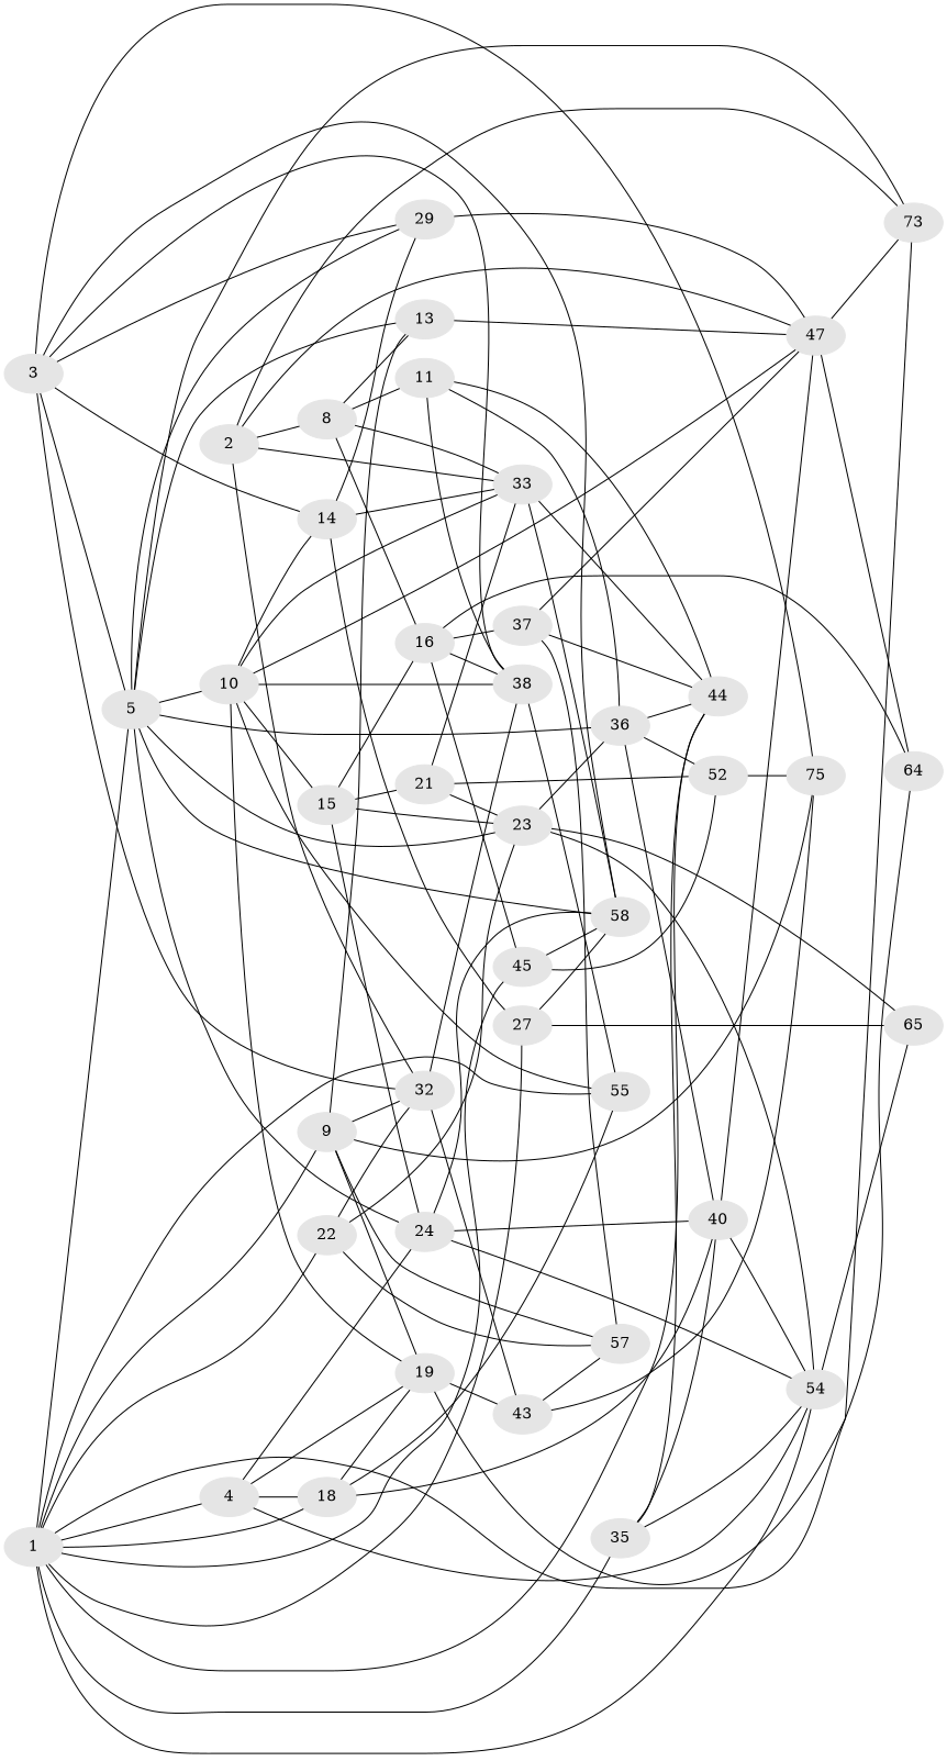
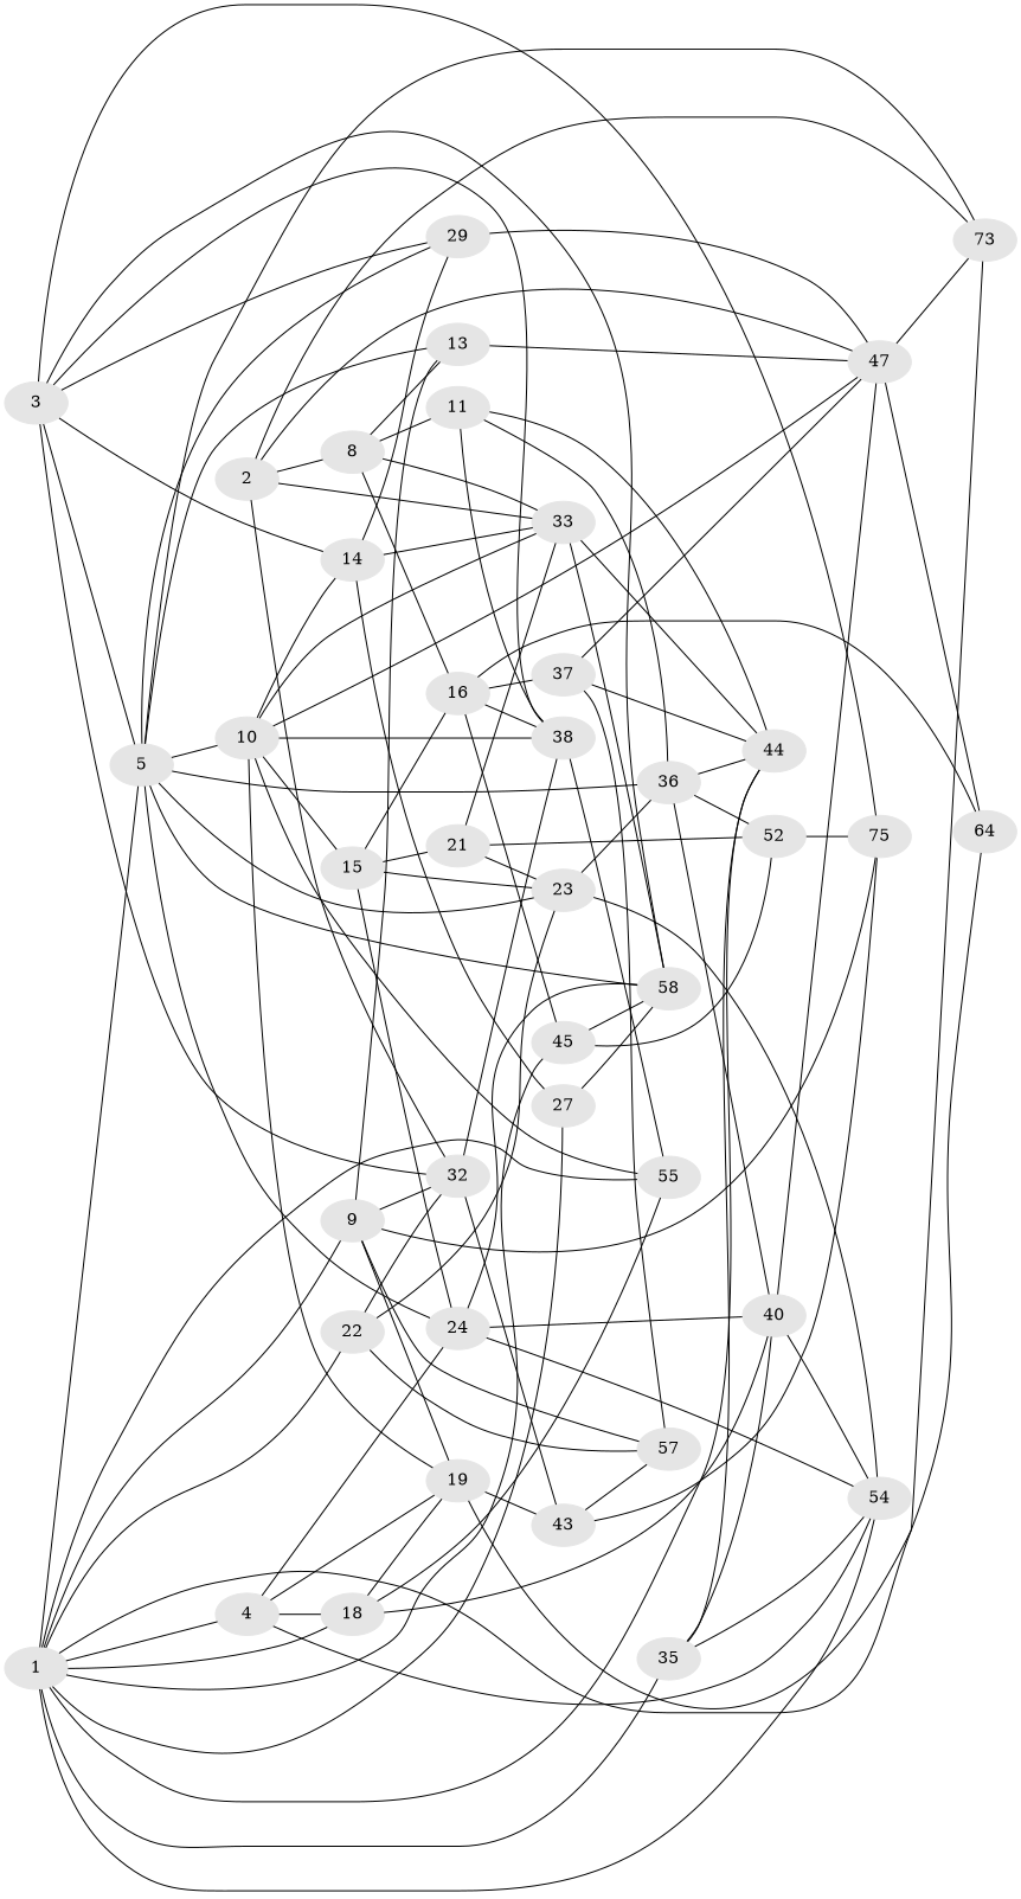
  graph {
    rankdir=LR
    node [color=gray90 style=filled]
    1 [super="+26+12+7+68"]
    4 [super="+30"]
    5 [super="+49+17+72"]
    9 [super="+41"]
    18 [super="+50"]
    22
    27
    35
    44 [super="+66"]
    45
    54 [super="+69+77"]
    55
    64
    19 [super="+60"]
    24 [super="+48+34"]
    73
    29
    58 [super="+79"]
    10 [super="+46"]
    13
    23 [super="+39"]
    36 [super="+42"]
    32 [super="+62"]
    75
    57
    40 [super="+74"]
-   65
    52
    2 [super="+6"]
    8 [super="+81"]
    33 [super="+76+51"]
    47 [super="+61+71"]
    11
    16 [super="+20"]
    38 [super="+80"]
    43
    3 [super="+31+25"]
    14 [super="+63"]
    15 [super="+59"]
    37
    21
    1 -- 4
    1 -- 5
    1 -- 9
    1 -- 18 [weight=3]
    1 -- 22
    1 -- 27
    1 -- 35
    1 -- 44
    1 -- 45
    1 -- 54 [weight=2]
    1 -- 55
    1 -- 64 [weight=2]
    4 -- 18 [weight=2]
    4 -- 54
    4 -- 19
    4 -- 24
    5 -- 24 [weight=2]
    5 -- 73
    5 -- 29
    5 -- 58
    5 -- 10
    5 -- 13
    5 -- 23
    5 -- 36
    9 -- 19
    9 -- 13
    9 -- 32
    9 -- 75
    9 -- 57
    18 -- 55
    18 -- 19
    18 -- 40
    22 -- 23
    22 -- 32
    22 -- 57
    27 -- 58
-   27 -- 65
    35 -- 44
    35 -- 54
    35 -- 40
    45 -- 58
    45 -- 52
-   54 -- 65
    19 -- 73
    19 -- 43
    24 -- 54
    24 -- 58
    24 -- 40
    29 -- 47
    10 -- 55
    10 -- 19
    10 -- 33
    10 -- 47
    10 -- 38
    10 -- 14
    10 -- 15
    13 -- 47
    23 -- 54
    23 -- 36
-   23 -- 65
    36 -- 44
    36 -- 40
    36 -- 52
    32 -- 38
    32 -- 43
    40 -- 54
    40 -- 47
    52 -- 75
    2 -- 73
    2 -- 32
    2 -- 8
    2 -- 33 [weight=2]
    2 -- 47
    8 -- 13
    8 -- 33 [weight=2]
    8 -- 11
    8 -- 16
    33 -- 44
    33 -- 58
    47 -- 64
    47 -- 73
    11 -- 44
    11 -- 36
    11 -- 38
    16 -- 45
    16 -- 64
    16 -- 38
    16 -- 37
    38 -- 55
    43 -- 75
    43 -- 57
    3 -- 5 [weight=2]
    3 -- 29
    3 -- 58
    3 -- 32
    3 -- 75
    3 -- 38
    3 -- 14
    14 -- 27
    14 -- 29
    14 -- 33 [weight=2]
    15 -- 24
    15 -- 23 [weight=2]
    15 -- 16
    15 -- 21
    37 -- 44
    37 -- 57
    37 -- 47
    21 -- 23
    21 -- 52
    21 -- 33
  }
